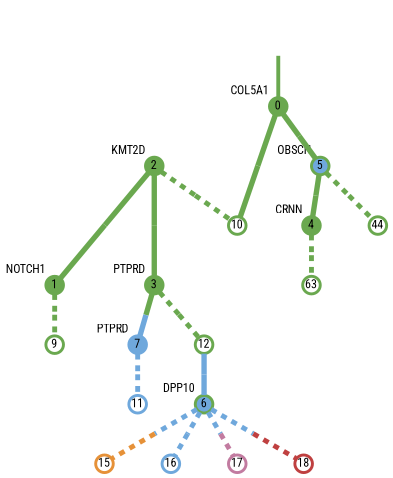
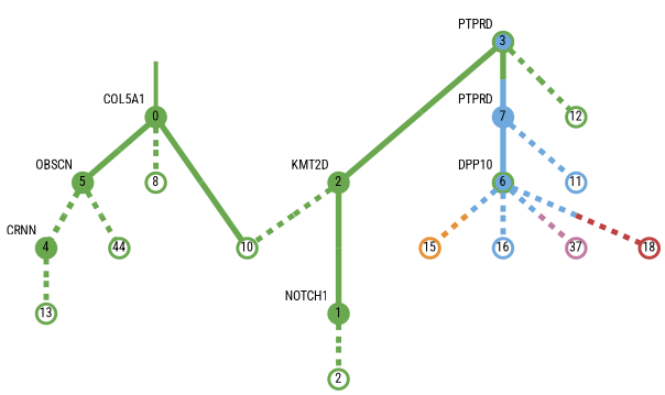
  strict digraph {
    fontname="Roboto Condensed"
    forcelabels=true
    nodesep=0.7
    rankdir=TB
    ranksep=0.6
    splines=false
    node [color="#6aa84fff" fillcolor="#6aa84fff" fixedsize=true fontname="Roboto Condensed" fontsize="12pt" penwidth=3 shape=circle style=solid]
    edge [arrowsize=0 color="#6aa84fff;0.5:#6aa84fff" fontname="Roboto Condensed" minlen=1.2625000476837158 penwidth=5 style=dashed]
    0 [height=0.25 style=filled xlabel=COL5A1]
-   5 [fillcolor="#6fa8dcff" height=0.25 style=filled xlabel=OBSCN]
+   5 [height=0.25 style=filled xlabel=OBSCN]
+   8 [height=0.25]
    10 [height=0.25]
    2 [height=0.25 style=filled xlabel=KMT2D]
    1 [height=0.25 style=filled xlabel=NOTCH1]
-   3 [height=0.25 style=filled xlabel=PTPRD]
+   3 [fillcolor="#6fa8dcff" height=0.25 style=filled xlabel=PTPRD]
    4 [height=0.25 style=filled xlabel=CRNN]
    n9 [height=0.25 label=44]
-   9 [height=0.25]
+   9 [height=0.25 label=2]
    7 [color="#6fa8dcff" fillcolor="#6fa8dcff" height=0.25 style=filled xlabel=PTPRD]
    12 [height=0.25]
-   13 [height=0.25 label=63]
+   13 [height=0.25]
    6 [fillcolor="#6fa8dcff" height=0.25 style=filled xlabel=DPP10]
    11 [color="#6fa8dcff" fillcolor="#6fa8dcff" height=0.25]
    15 [color="#e69138ff" fillcolor="#e69138ff" height=0.25]
    16 [color="#6fa8dcff" fillcolor="#6fa8dcff" height=0.25]
-   17 [color="#c27ba0ff" fillcolor="#c27ba0ff" height=0.25]
+   17 [color="#c27ba0ff" fillcolor="#c27ba0ff" height=0.25 label=37]
    18 [color="#bf4040ff" fillcolor="#bf4040ff" height=0.25]
    normal [style=invis xlabel=COL5A1 color="" fillcolor="" fixedsize="" fontsize="" shape=""]
    0 -> 5 [minlen=1.6749999523162842 penwidth=5.5 style=solid]
+   0 -> 8
    0 -> 10 [minlen=2.5 penwidth=5.5 style=solid]
-   5 -> 4 [minlen=1.9000000953674316 penwidth=5.5 style=solid]
+   5 -> 4 [minlen=1.9000000953674316 penwidth=5.5]
    5 -> n9
    2 -> 10
    2 -> 1 [minlen=2.5 penwidth=5.5 style=solid]
-   2 -> 3 [minlen=2.200000047683716 penwidth=5.5 style=solid]
+   3 -> 2 [minlen=2.200000047683716 penwidth=5.5 style=solid]
    1 -> 9
    3 -> 7 [color="#6aa84fff;0.5:#6fa8dcff" penwidth=5.5 style=solid]
    3 -> 12
    4 -> 13
-   12 -> 6 [color="#6fa8dcff;0.5:#6fa8dcff" minlen=1.5250000953674316 penwidth=5.5 style=solid]
+   7 -> 6 [color="#6fa8dcff;0.5:#6fa8dcff" minlen=1.5250000953674316 penwidth=5.5 style=solid]
    7 -> 11 [color="#6fa8dcff;0.5:#6fa8dcff"]
    6 -> 15 [color="#6fa8dcff;0.5:#e69138ff"]
    6 -> 16 [color="#6fa8dcff;0.5:#6fa8dcff"]
    6 -> 17 [color="#6fa8dcff;0.5:#c27ba0ff"]
    6 -> 18 [color="#6fa8dcff;0.5:#bf4040ff"]
    normal -> 0 [color="#6aa84fff" penwidth=4 style=solid minlen=""]
  }
